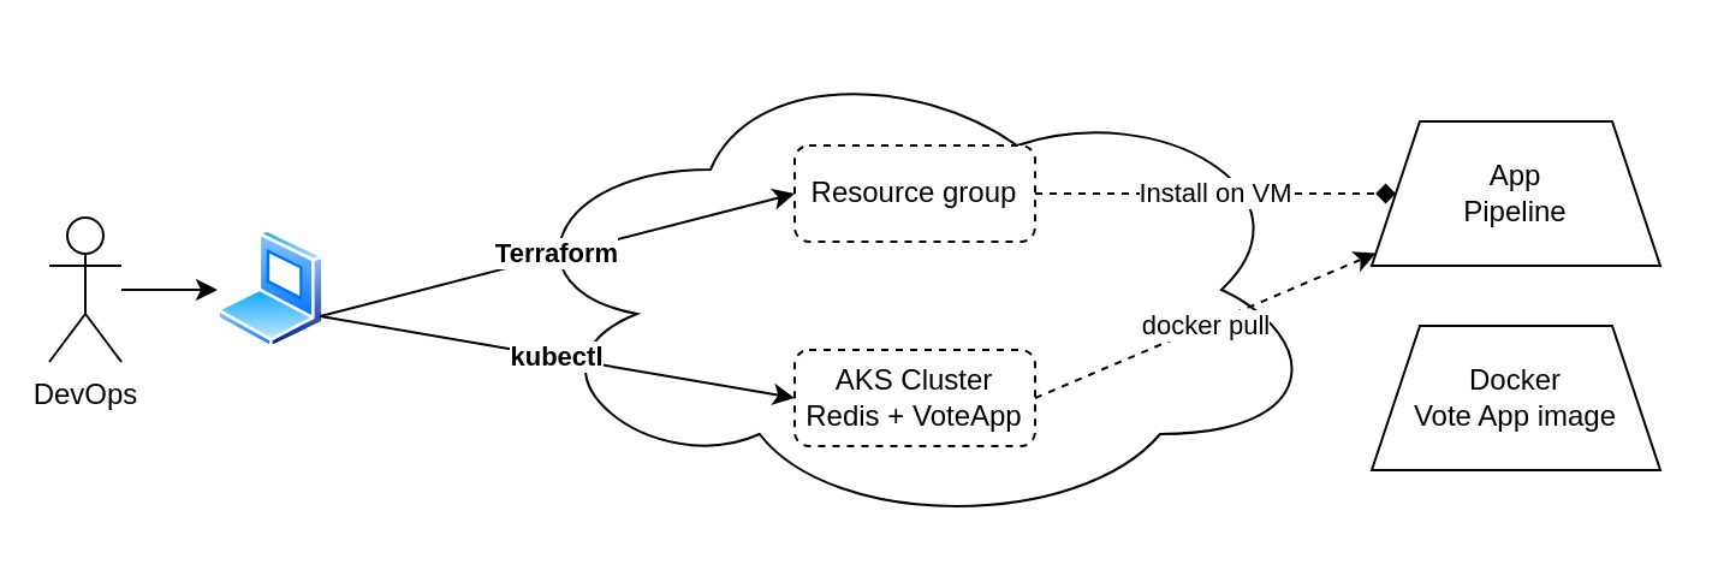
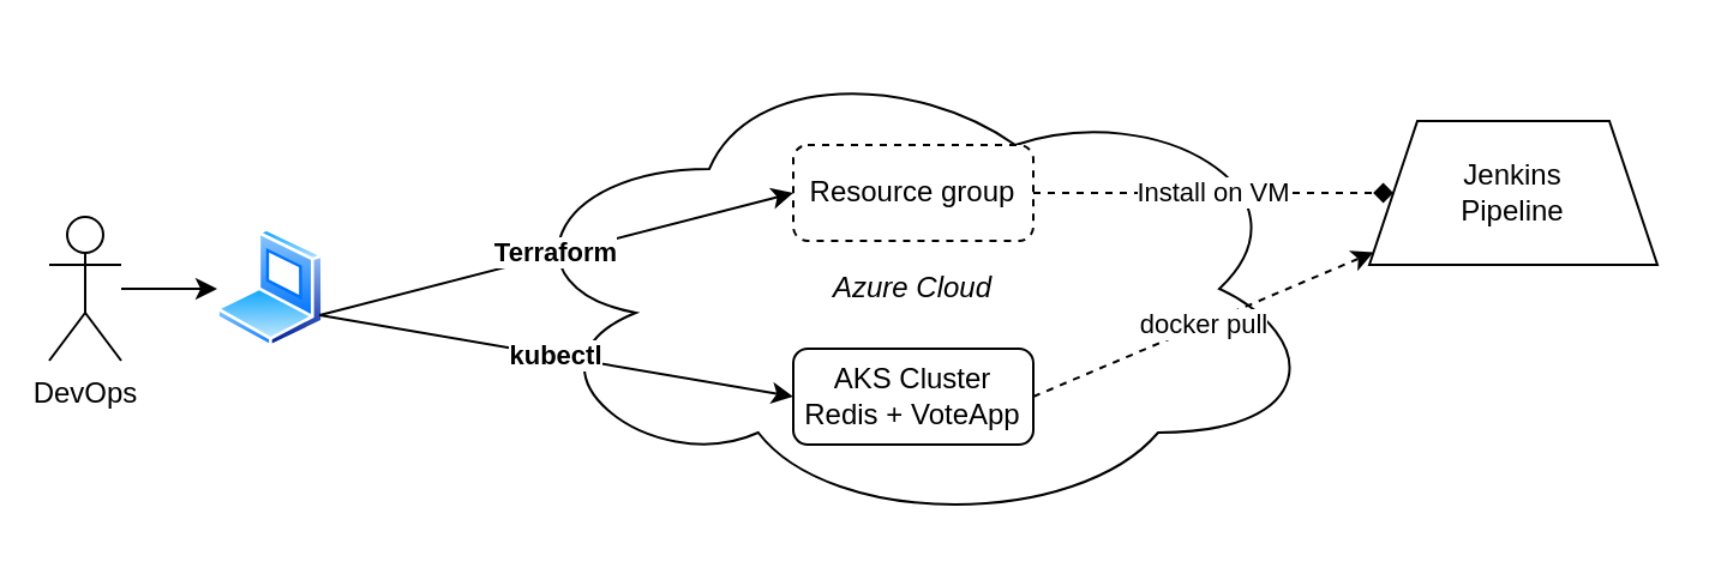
  <mxCell id="0" />
  <mxCell id="1" parent="0" />
  <mxCell id="2" value="" style="edgeStyle=orthogonalEdgeStyle;rounded=0;orthogonalLoop=1;jettySize=auto;html=1;" edge="1" parent="1" source="3" target="4"><mxGeometry relative="1" as="geometry" /></mxCell>
  <mxCell id="3" value="DevOps" style="shape=umlActor;verticalLabelPosition=bottom;verticalAlign=top;html=1;outlineConnect=0;" vertex="1" parent="1"><mxGeometry x="20" y="90" width="30" height="60" as="geometry" /></mxCell>
  <mxCell id="4" value="" style="aspect=fixed;perimeter=ellipsePerimeter;html=1;align=center;shadow=0;dashed=0;spacingTop=3;image;image=img/lib/active_directory/laptop_client.svg;" vertex="1" parent="1"><mxGeometry x="90" y="95" width="45" height="50" as="geometry" /></mxCell>
  <mxCell id="5" value="" style="ellipse;shape=cloud;whiteSpace=wrap;html=1;" vertex="1" parent="1"><mxGeometry x="210" y="20" width="340" height="200" as="geometry" /></mxCell>
  <mxCell id="6" value="Resource group" style="rounded=1;whiteSpace=wrap;html=1;dashed=1;" vertex="1" parent="1"><mxGeometry x="330" y="60" width="100" height="40" as="geometry" /></mxCell>
- <mxCell id="7" value="&lt;div&gt;AKS Cluster&lt;/div&gt;&lt;div&gt;Redis + VoteApp&lt;br&gt;&lt;/div&gt;" style="rounded=1;whiteSpace=wrap;html=1;dashed=1;" vertex="1" parent="1"><mxGeometry x="330" y="145" width="100" height="40" as="geometry" /></mxCell>
- <mxCell id="8" value="&lt;div&gt;Docker&lt;/div&gt;&lt;div&gt;Vote App image&lt;br&gt;&lt;/div&gt;" style="shape=trapezoid;perimeter=trapezoidPerimeter;whiteSpace=wrap;html=1;fixedSize=1;" vertex="1" parent="1"><mxGeometry x="570" y="135" width="120" height="60" as="geometry" /></mxCell>
+ <mxCell id="7" value="&lt;div&gt;AKS Cluster&lt;/div&gt;&lt;div&gt;Redis + VoteApp&lt;br&gt;&lt;/div&gt;" style="rounded=1;whiteSpace=wrap;html=1;" vertex="1" parent="1"><mxGeometry x="330" y="145" width="100" height="40" as="geometry" /></mxCell>
  <mxCell id="9" value="Terraform" style="endArrow=classic;html=1;rounded=0;exitX=1;exitY=0.75;exitDx=0;exitDy=0;entryX=0;entryY=0.5;entryDx=0;entryDy=0;fontStyle=1" edge="1" parent="1" source="4" target="6"><mxGeometry width="50" height="50" relative="1" as="geometry"><mxPoint x="370" y="130" as="sourcePoint" /><mxPoint x="420" y="80" as="targetPoint" /></mxGeometry></mxCell>
  <mxCell id="10" value="kubectl" style="endArrow=classic;html=1;rounded=0;exitX=1;exitY=0.75;exitDx=0;exitDy=0;entryX=0;entryY=0.5;entryDx=0;entryDy=0;fontStyle=1" edge="1" parent="1" source="4" target="7"><mxGeometry width="50" height="50" relative="1" as="geometry"><mxPoint x="370" y="130" as="sourcePoint" /><mxPoint x="420" y="80" as="targetPoint" /></mxGeometry></mxCell>
+ <mxCell id="11" value="Azure Cloud" style="text;html=1;strokeColor=none;fillColor=none;align=center;verticalAlign=middle;whiteSpace=wrap;rounded=0;fontStyle=2" vertex="1" parent="1"><mxGeometry x="335" y="105" width="90" height="30" as="geometry" /></mxCell>
  <mxCell id="12" value="docker pull" style="endArrow=classic;html=1;rounded=0;exitX=1;exitY=0.5;exitDx=0;exitDy=0;dashed=1;" edge="1" parent="1" source="7" target="13"><mxGeometry width="50" height="50" relative="1" as="geometry"><mxPoint x="370" y="130" as="sourcePoint" /><mxPoint x="420" y="80" as="targetPoint" /></mxGeometry></mxCell>
- <mxCell id="13" value="&lt;div&gt;App&lt;/div&gt;&lt;div&gt;Pipeline&lt;br&gt;&lt;/div&gt;" style="shape=trapezoid;perimeter=trapezoidPerimeter;whiteSpace=wrap;html=1;fixedSize=1;" vertex="1" parent="1"><mxGeometry x="570" y="50" width="120" height="60" as="geometry" /></mxCell>
+ <mxCell id="13" value="&lt;div&gt;Jenkins&lt;/div&gt;&lt;div&gt;Pipeline&lt;br&gt;&lt;/div&gt;" style="shape=trapezoid;perimeter=trapezoidPerimeter;whiteSpace=wrap;html=1;fixedSize=1;" vertex="1" parent="1"><mxGeometry x="570" y="50" width="120" height="60" as="geometry" /></mxCell>
  <mxCell id="14" value="Install on VM" style="endArrow=diamond;html=1;rounded=0;dashed=1;exitX=1;exitY=0.5;exitDx=0;exitDy=0;entryX=0;entryY=0.5;entryDx=0;entryDy=0;" edge="1" parent="1" source="6" target="13"><mxGeometry width="50" height="50" relative="1" as="geometry"><mxPoint x="370" y="130" as="sourcePoint" /><mxPoint x="420" y="80" as="targetPoint" /></mxGeometry></mxCell>
